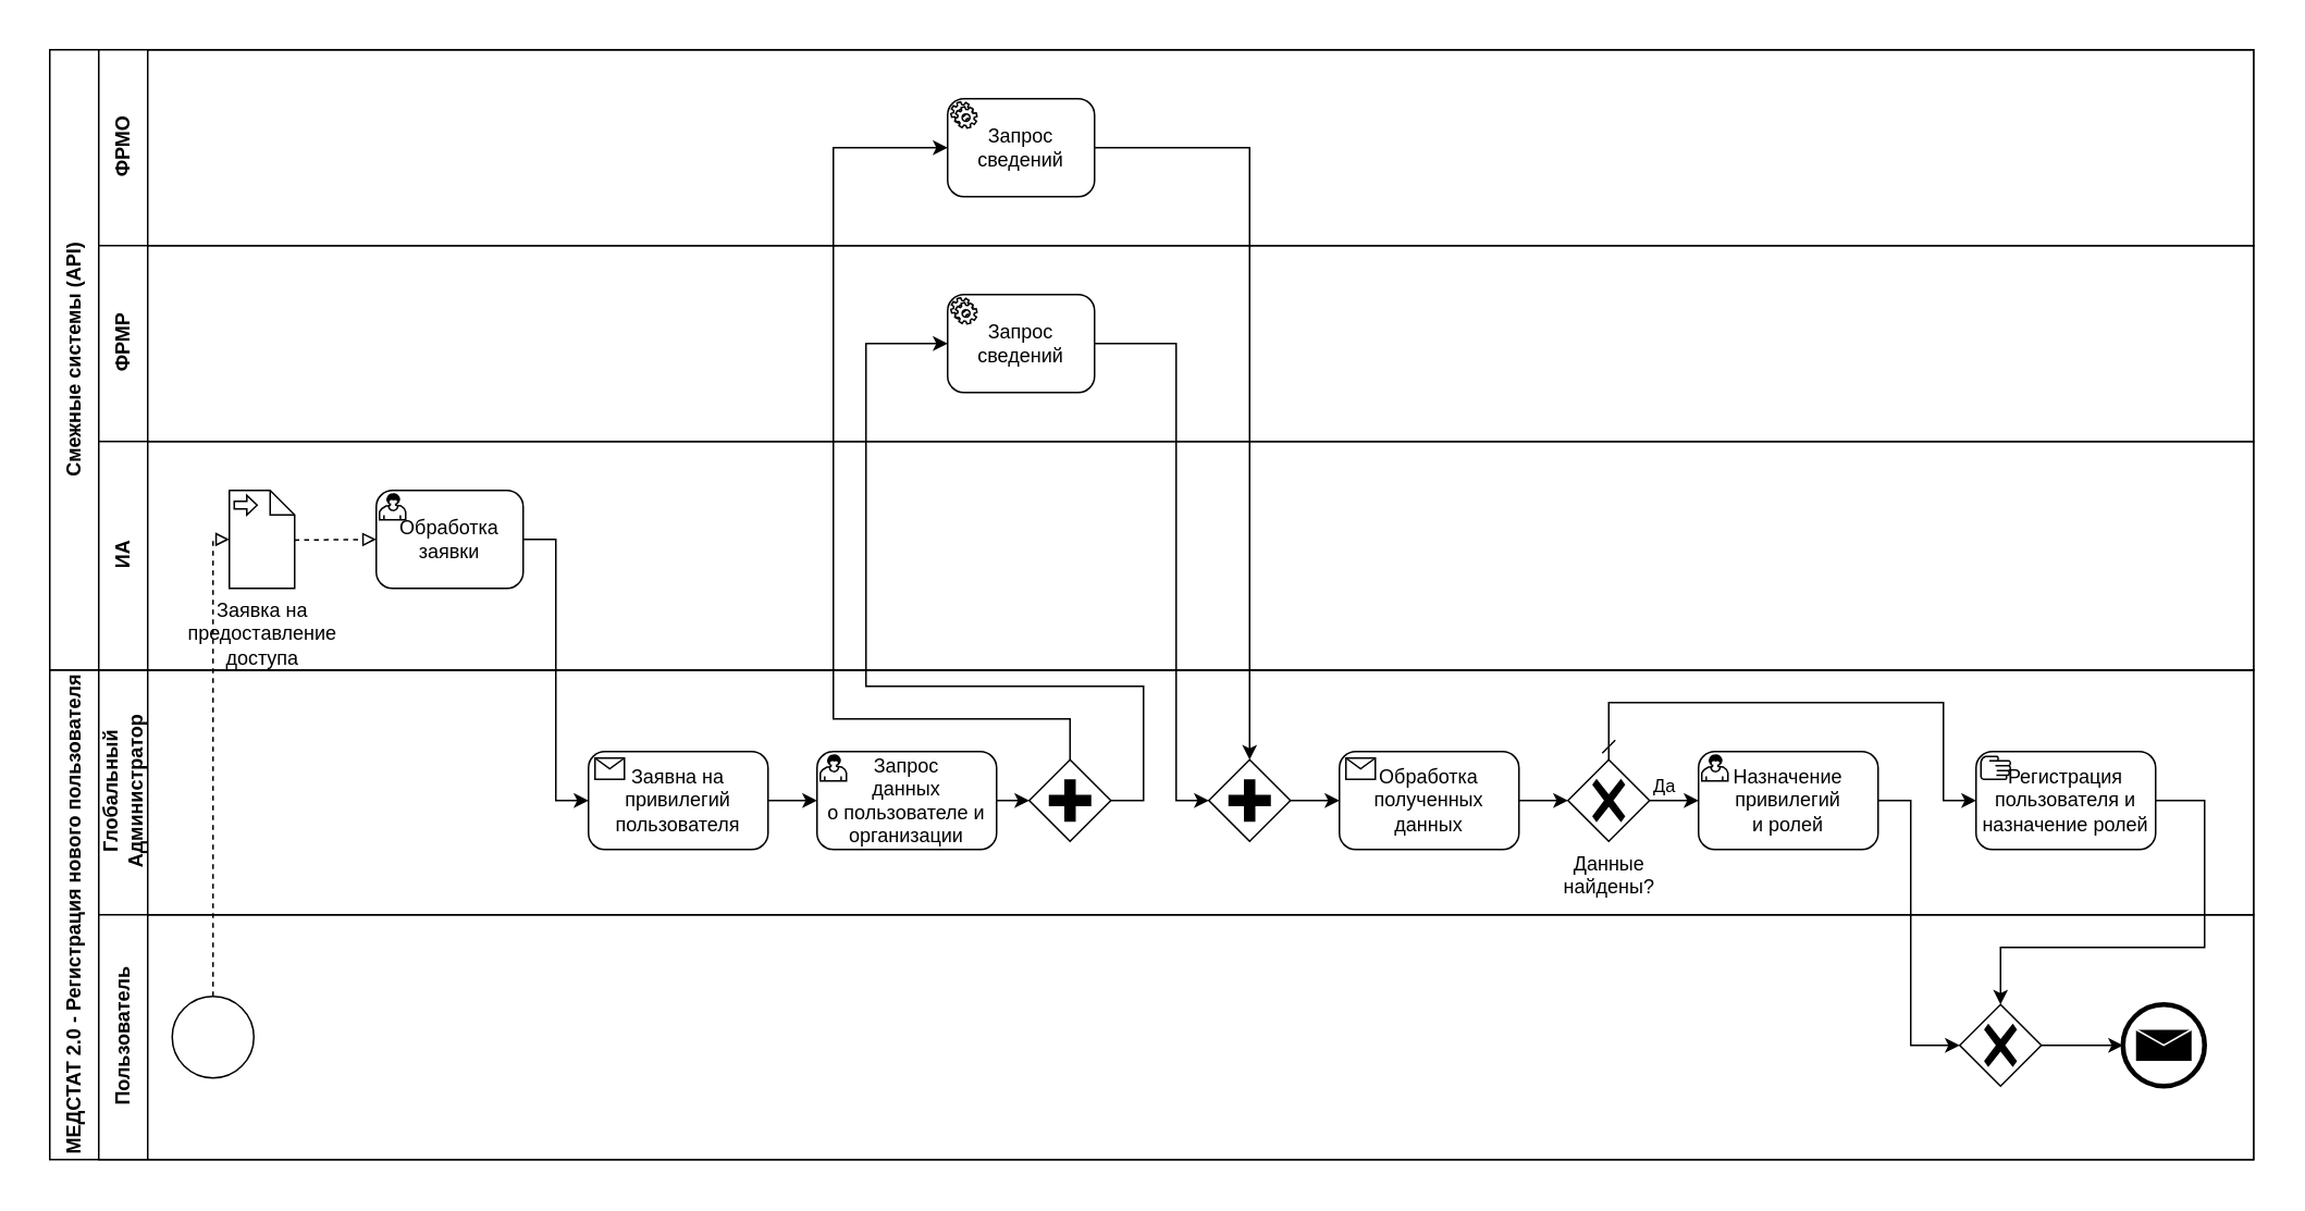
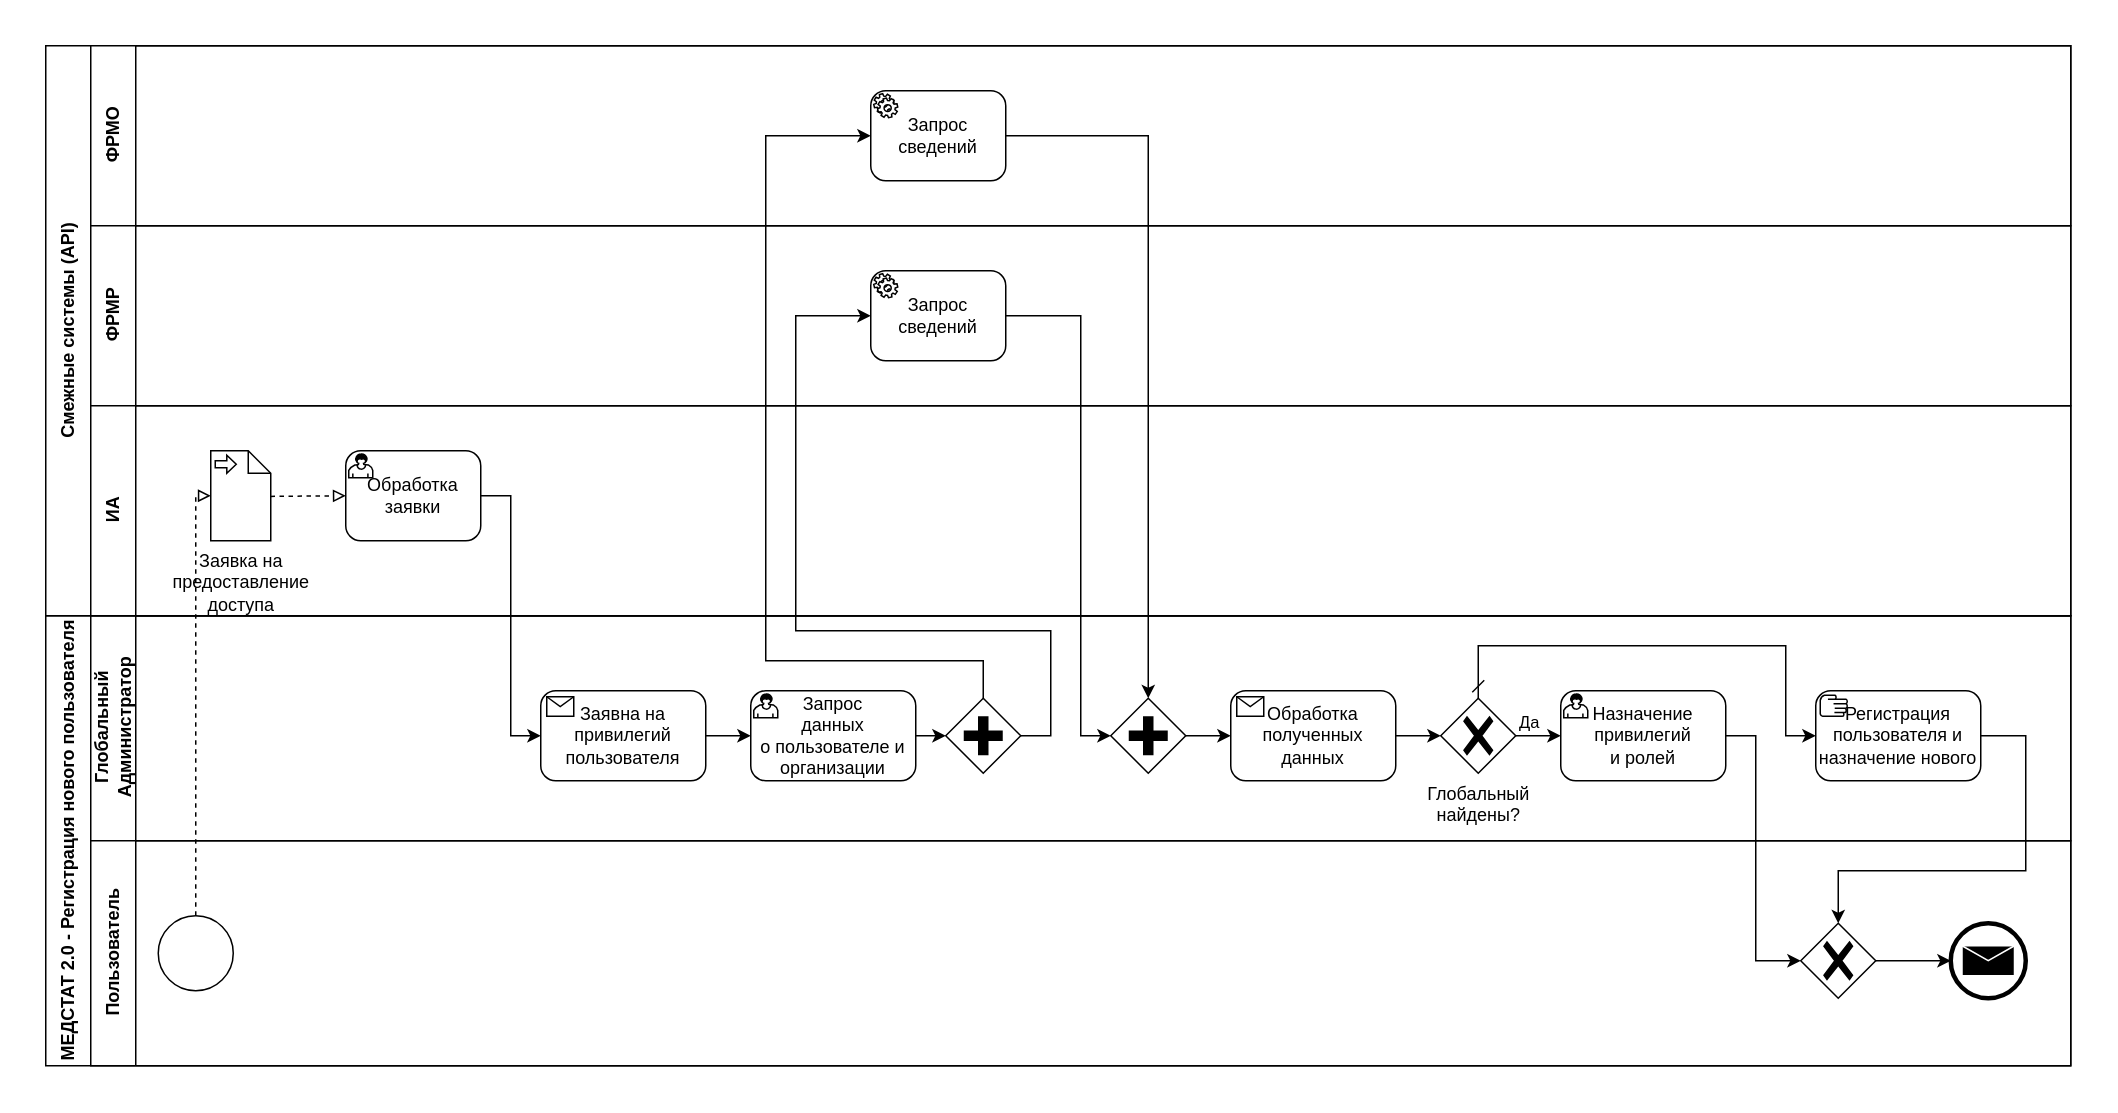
  <mxCell id="0" />
  <mxCell id="1" parent="0" />
  <mxCell id="2" value="МЕДСТАТ 2.0 - Регистрация нового пользователя" style="swimlane;html=1;childLayout=stackLayout;resizeParent=1;resizeParentMax=0;horizontal=0;startSize=30;horizontalStack=0;whiteSpace=wrap;" parent="1" vertex="1"><mxGeometry x="30" y="410" width="1350" height="300" as="geometry" /></mxCell>
  <mxCell id="3" value="Глобальный&lt;br&gt;Администратор" style="swimlane;html=1;startSize=30;horizontal=0;" parent="2" vertex="1"><mxGeometry x="30" width="1320" height="150" as="geometry" /></mxCell>
  <mxCell id="4" value="" style="points=[[0.25,0.25,0],[0.5,0,0],[0.75,0.25,0],[1,0.5,0],[0.75,0.75,0],[0.5,1,0],[0.25,0.75,0],[0,0.5,0]];shape=mxgraph.bpmn.gateway2;html=1;verticalLabelPosition=bottom;labelBackgroundColor=#ffffff;verticalAlign=top;align=center;perimeter=rhombusPerimeter;outlineConnect=0;outline=none;symbol=none;gwType=parallel;" parent="3" vertex="1"><mxGeometry x="570" y="55" width="50" height="50" as="geometry" /></mxCell>
  <mxCell id="5" value="" style="points=[[0.25,0.25,0],[0.5,0,0],[0.75,0.25,0],[1,0.5,0],[0.75,0.75,0],[0.5,1,0],[0.25,0.75,0],[0,0.5,0]];shape=mxgraph.bpmn.gateway2;html=1;verticalLabelPosition=bottom;labelBackgroundColor=#ffffff;verticalAlign=top;align=center;perimeter=rhombusPerimeter;outlineConnect=0;outline=none;symbol=none;gwType=parallel;" parent="3" vertex="1"><mxGeometry x="680" y="55" width="50" height="50" as="geometry" /></mxCell>
  <mxCell id="6" value="Обработка полученных &lt;br&gt;данных" style="points=[[0.25,0,0],[0.5,0,0],[0.75,0,0],[1,0.25,0],[1,0.5,0],[1,0.75,0],[0.75,1,0],[0.5,1,0],[0.25,1,0],[0,0.75,0],[0,0.5,0],[0,0.25,0]];shape=mxgraph.bpmn.task;whiteSpace=wrap;rectStyle=rounded;size=10;html=1;container=1;expand=0;collapsible=0;taskMarker=receive;" parent="3" vertex="1"><mxGeometry x="760" y="50" width="110" height="60" as="geometry" /></mxCell>
  <mxCell id="7" style="edgeStyle=orthogonalEdgeStyle;rounded=0;orthogonalLoop=1;jettySize=auto;html=1;exitX=1;exitY=0.5;exitDx=0;exitDy=0;exitPerimeter=0;entryX=0;entryY=0.5;entryDx=0;entryDy=0;entryPerimeter=0;" parent="3" source="5" target="6" edge="1"><mxGeometry relative="1" as="geometry" /></mxCell>
- <mxCell id="8" value="Данные &lt;br&gt;найдены?" style="points=[[0.25,0.25,0],[0.5,0,0],[0.75,0.25,0],[1,0.5,0],[0.75,0.75,0],[0.5,1,0],[0.25,0.75,0],[0,0.5,0]];shape=mxgraph.bpmn.gateway2;html=1;verticalLabelPosition=bottom;labelBackgroundColor=#ffffff;verticalAlign=top;align=center;perimeter=rhombusPerimeter;outlineConnect=0;outline=none;symbol=none;gwType=exclusive;" parent="3" vertex="1"><mxGeometry x="900" y="55" width="50" height="50" as="geometry" /></mxCell>
+ <mxCell id="8" value="Глобальный &lt;br&gt;найдены?" style="points=[[0.25,0.25,0],[0.5,0,0],[0.75,0.25,0],[1,0.5,0],[0.75,0.75,0],[0.5,1,0],[0.25,0.75,0],[0,0.5,0]];shape=mxgraph.bpmn.gateway2;html=1;verticalLabelPosition=bottom;labelBackgroundColor=#ffffff;verticalAlign=top;align=center;perimeter=rhombusPerimeter;outlineConnect=0;outline=none;symbol=none;gwType=exclusive;" parent="3" vertex="1"><mxGeometry x="900" y="55" width="50" height="50" as="geometry" /></mxCell>
  <mxCell id="9" style="edgeStyle=orthogonalEdgeStyle;rounded=0;orthogonalLoop=1;jettySize=auto;html=1;exitX=1;exitY=0.5;exitDx=0;exitDy=0;exitPerimeter=0;entryX=0;entryY=0.5;entryDx=0;entryDy=0;entryPerimeter=0;" parent="3" source="6" target="8" edge="1"><mxGeometry relative="1" as="geometry"><mxPoint x="900" y="-89.759" as="targetPoint" /><mxPoint x="850" y="80" as="sourcePoint" /><Array as="points" /></mxGeometry></mxCell>
  <mxCell id="10" value="Назначение привилегий&lt;br&gt;и ролей" style="points=[[0.25,0,0],[0.5,0,0],[0.75,0,0],[1,0.25,0],[1,0.5,0],[1,0.75,0],[0.75,1,0],[0.5,1,0],[0.25,1,0],[0,0.75,0],[0,0.5,0],[0,0.25,0]];shape=mxgraph.bpmn.task;whiteSpace=wrap;rectStyle=rounded;size=10;html=1;container=1;expand=0;collapsible=0;taskMarker=user;" parent="3" vertex="1"><mxGeometry x="980" y="50" width="110" height="60" as="geometry" /></mxCell>
  <mxCell id="11" style="edgeStyle=orthogonalEdgeStyle;rounded=0;orthogonalLoop=1;jettySize=auto;html=1;exitX=1;exitY=0.5;exitDx=0;exitDy=0;exitPerimeter=0;entryX=0;entryY=0.5;entryDx=0;entryDy=0;entryPerimeter=0;" parent="3" source="8" target="10" edge="1"><mxGeometry relative="1" as="geometry" /></mxCell>
  <mxCell id="12" value="Да" style="edgeLabel;html=1;align=center;verticalAlign=middle;resizable=0;points=[];" parent="11" vertex="1" connectable="0"><mxGeometry x="-0.48" y="-1" relative="1" as="geometry"><mxPoint y="-11" as="offset" /></mxGeometry></mxCell>
- <mxCell id="13" value="Регистрация пользователя и назначение ролей" style="points=[[0.25,0,0],[0.5,0,0],[0.75,0,0],[1,0.25,0],[1,0.5,0],[1,0.75,0],[0.75,1,0],[0.5,1,0],[0.25,1,0],[0,0.75,0],[0,0.5,0],[0,0.25,0]];shape=mxgraph.bpmn.task;whiteSpace=wrap;rectStyle=rounded;size=10;html=1;container=1;expand=0;collapsible=0;taskMarker=manual;" parent="3" vertex="1"><mxGeometry x="1150" y="50" width="110" height="60" as="geometry" /></mxCell>
+ <mxCell id="13" value="Регистрация пользователя и назначение нового" style="points=[[0.25,0,0],[0.5,0,0],[0.75,0,0],[1,0.25,0],[1,0.5,0],[1,0.75,0],[0.75,1,0],[0.5,1,0],[0.25,1,0],[0,0.75,0],[0,0.5,0],[0,0.25,0]];shape=mxgraph.bpmn.task;whiteSpace=wrap;rectStyle=rounded;size=10;html=1;container=1;expand=0;collapsible=0;taskMarker=manual;" parent="3" vertex="1"><mxGeometry x="1150" y="50" width="110" height="60" as="geometry" /></mxCell>
  <mxCell id="14" style="edgeStyle=orthogonalEdgeStyle;rounded=0;orthogonalLoop=1;jettySize=auto;html=1;exitX=0.5;exitY=0;exitDx=0;exitDy=0;exitPerimeter=0;entryX=0;entryY=0.5;entryDx=0;entryDy=0;entryPerimeter=0;startArrow=dash;startFill=0;" parent="3" source="8" target="13" edge="1"><mxGeometry relative="1" as="geometry"><mxPoint x="1180" y="75" as="targetPoint" /><Array as="points"><mxPoint x="925" y="20" /><mxPoint x="1130" y="20" /><mxPoint x="1130" y="80" /></Array></mxGeometry></mxCell>
  <mxCell id="15" value="Пользователь" style="swimlane;html=1;startSize=30;horizontal=0;" parent="2" vertex="1"><mxGeometry x="30" y="150" width="1320" height="150" as="geometry" /></mxCell>
  <mxCell id="16" value="Смежные системы (API)" style="swimlane;html=1;childLayout=stackLayout;resizeParent=1;resizeParentMax=0;horizontal=0;startSize=30;horizontalStack=0;whiteSpace=wrap;" parent="1" vertex="1"><mxGeometry x="30" y="30" width="1350" height="380" as="geometry" /></mxCell>
  <mxCell id="17" value="ФРМО" style="swimlane;html=1;startSize=30;horizontal=0;" parent="16" vertex="1"><mxGeometry x="30" width="1320" height="120" as="geometry" /></mxCell>
  <mxCell id="18" value="ФРМР" style="swimlane;html=1;startSize=30;horizontal=0;" parent="16" vertex="1"><mxGeometry x="30" y="120" width="1320" height="120" as="geometry" /></mxCell>
  <mxCell id="19" value="ИА" style="swimlane;html=1;startSize=30;horizontal=0;" parent="16" vertex="1"><mxGeometry x="30" y="240" width="1320" height="140" as="geometry" /></mxCell>
  <mxCell id="20" value="Заявка на &lt;br&gt;предоставление &lt;br&gt;доступа" style="shape=mxgraph.bpmn.data;labelPosition=center;verticalLabelPosition=bottom;align=center;verticalAlign=top;size=15;html=1;bpmnTransferType=input;" parent="19" vertex="1"><mxGeometry x="80" y="30" width="40" height="60" as="geometry" /></mxCell>
  <mxCell id="21" style="edgeStyle=orthogonalEdgeStyle;rounded=0;orthogonalLoop=1;jettySize=auto;html=1;exitX=0.5;exitY=0;exitDx=0;exitDy=0;exitPerimeter=0;entryX=0;entryY=0.5;entryDx=0;entryDy=0;entryPerimeter=0;dashed=1;endArrow=block;endFill=0;" parent="1" source="23" target="20" edge="1"><mxGeometry relative="1" as="geometry"><mxPoint x="120" y="605" as="sourcePoint" /><mxPoint x="145" y="320" as="targetPoint" /><Array as="points"><mxPoint x="130" y="610" /><mxPoint x="130" y="330" /></Array></mxGeometry></mxCell>
  <mxCell id="22" value="" style="swimlane;startSize=0;strokeColor=none;" parent="1" vertex="1"><mxGeometry x="20" y="20" width="1370" height="700" as="geometry"><mxRectangle x="30" y="30" width="50" height="40" as="alternateBounds" /></mxGeometry></mxCell>
  <mxCell id="23" value="" style="points=[[0.145,0.145,0],[0.5,0,0],[0.855,0.145,0],[1,0.5,0],[0.855,0.855,0],[0.5,1,0],[0.145,0.855,0],[0,0.5,0]];shape=mxgraph.bpmn.event;html=1;verticalLabelPosition=bottom;labelBackgroundColor=#ffffff;verticalAlign=top;align=center;perimeter=ellipsePerimeter;outlineConnect=0;aspect=fixed;outline=standard;symbol=general;" parent="22" vertex="1"><mxGeometry x="85" y="590" width="50" height="50" as="geometry" /></mxCell>
  <mxCell id="24" value="" style="points=[[0.145,0.145,0],[0.5,0,0],[0.855,0.145,0],[1,0.5,0],[0.855,0.855,0],[0.5,1,0],[0.145,0.855,0],[0,0.5,0]];shape=mxgraph.bpmn.event;html=1;verticalLabelPosition=bottom;labelBackgroundColor=#ffffff;verticalAlign=top;align=center;perimeter=ellipsePerimeter;outlineConnect=0;aspect=fixed;outline=end;symbol=message;" parent="22" vertex="1"><mxGeometry x="1280" y="595" width="50" height="50" as="geometry" /></mxCell>
  <mxCell id="25" value="" style="points=[[0.25,0.25,0],[0.5,0,0],[0.75,0.25,0],[1,0.5,0],[0.75,0.75,0],[0.5,1,0],[0.25,0.75,0],[0,0.5,0]];shape=mxgraph.bpmn.gateway2;html=1;verticalLabelPosition=bottom;labelBackgroundColor=#ffffff;verticalAlign=top;align=center;perimeter=rhombusPerimeter;outlineConnect=0;outline=none;symbol=none;gwType=exclusive;" parent="22" vertex="1"><mxGeometry x="1180" y="595" width="50" height="50" as="geometry" /></mxCell>
  <mxCell id="26" style="edgeStyle=orthogonalEdgeStyle;rounded=0;orthogonalLoop=1;jettySize=auto;html=1;exitX=1;exitY=0.5;exitDx=0;exitDy=0;exitPerimeter=0;entryX=0;entryY=0.5;entryDx=0;entryDy=0;entryPerimeter=0;" parent="22" source="25" target="24" edge="1"><mxGeometry relative="1" as="geometry" /></mxCell>
  <mxCell id="27" value="Обработка &lt;br&gt;заявки" style="points=[[0.25,0,0],[0.5,0,0],[0.75,0,0],[1,0.25,0],[1,0.5,0],[1,0.75,0],[0.75,1,0],[0.5,1,0],[0.25,1,0],[0,0.75,0],[0,0.5,0],[0,0.25,0]];shape=mxgraph.bpmn.task;whiteSpace=wrap;rectStyle=rounded;size=10;html=1;container=1;expand=0;collapsible=0;taskMarker=user;" parent="22" vertex="1"><mxGeometry x="210" y="280" width="90" height="60" as="geometry" /></mxCell>
  <mxCell id="28" value="Запрос &lt;br&gt;данных &lt;br&gt;о пользователе и организации" style="points=[[0.25,0,0],[0.5,0,0],[0.75,0,0],[1,0.25,0],[1,0.5,0],[1,0.75,0],[0.75,1,0],[0.5,1,0],[0.25,1,0],[0,0.75,0],[0,0.5,0],[0,0.25,0]];shape=mxgraph.bpmn.task;whiteSpace=wrap;rectStyle=rounded;size=10;html=1;container=1;expand=0;collapsible=0;taskMarker=user;" parent="22" vertex="1"><mxGeometry x="480" y="440" width="110" height="60" as="geometry" /></mxCell>
  <mxCell id="29" value="Запрос &lt;br&gt;сведений" style="points=[[0.25,0,0],[0.5,0,0],[0.75,0,0],[1,0.25,0],[1,0.5,0],[1,0.75,0],[0.75,1,0],[0.5,1,0],[0.25,1,0],[0,0.75,0],[0,0.5,0],[0,0.25,0]];shape=mxgraph.bpmn.task;whiteSpace=wrap;rectStyle=rounded;size=10;html=1;container=1;expand=0;collapsible=0;taskMarker=service;" parent="22" vertex="1"><mxGeometry x="560" y="160" width="90" height="60" as="geometry" /></mxCell>
  <mxCell id="30" value="Запрос &lt;br&gt;сведений" style="points=[[0.25,0,0],[0.5,0,0],[0.75,0,0],[1,0.25,0],[1,0.5,0],[1,0.75,0],[0.75,1,0],[0.5,1,0],[0.25,1,0],[0,0.75,0],[0,0.5,0],[0,0.25,0]];shape=mxgraph.bpmn.task;whiteSpace=wrap;rectStyle=rounded;size=10;html=1;container=1;expand=0;collapsible=0;taskMarker=service;" parent="22" vertex="1"><mxGeometry x="560" y="40" width="90" height="60" as="geometry" /></mxCell>
  <mxCell id="31" style="edgeStyle=orthogonalEdgeStyle;rounded=0;orthogonalLoop=1;jettySize=auto;html=1;exitX=1;exitY=0.5;exitDx=0;exitDy=0;exitPerimeter=0;entryX=0;entryY=0.5;entryDx=0;entryDy=0;entryPerimeter=0;" parent="22" source="32" target="28" edge="1"><mxGeometry relative="1" as="geometry" /></mxCell>
  <mxCell id="32" value="Заявна на привилегий пользователя" style="points=[[0.25,0,0],[0.5,0,0],[0.75,0,0],[1,0.25,0],[1,0.5,0],[1,0.75,0],[0.75,1,0],[0.5,1,0],[0.25,1,0],[0,0.75,0],[0,0.5,0],[0,0.25,0]];shape=mxgraph.bpmn.task;whiteSpace=wrap;rectStyle=rounded;size=10;html=1;container=1;expand=0;collapsible=0;taskMarker=receive;" parent="22" vertex="1"><mxGeometry x="340" y="440" width="110" height="60" as="geometry" /></mxCell>
  <mxCell id="33" style="edgeStyle=orthogonalEdgeStyle;rounded=0;orthogonalLoop=1;jettySize=auto;html=1;exitX=1;exitY=0.5;exitDx=0;exitDy=0;exitPerimeter=0;" parent="22" source="27" target="32" edge="1"><mxGeometry relative="1" as="geometry"><mxPoint x="350" y="470" as="targetPoint" /><Array as="points"><mxPoint x="320" y="310" /><mxPoint x="320" y="470" /></Array></mxGeometry></mxCell>
  <mxCell id="34" style="rounded=0;orthogonalLoop=1;jettySize=auto;html=1;exitX=0.996;exitY=0.507;exitDx=0;exitDy=0;exitPerimeter=0;entryX=0;entryY=0.5;entryDx=0;entryDy=0;entryPerimeter=0;endArrow=block;endFill=0;dashed=1;" parent="1" source="20" target="27" edge="1"><mxGeometry relative="1" as="geometry"><mxPoint x="220" y="330" as="targetPoint" /></mxGeometry></mxCell>
  <mxCell id="35" style="edgeStyle=orthogonalEdgeStyle;rounded=0;orthogonalLoop=1;jettySize=auto;html=1;exitX=1;exitY=0.5;exitDx=0;exitDy=0;exitPerimeter=0;entryX=0;entryY=0.5;entryDx=0;entryDy=0;entryPerimeter=0;" parent="1" source="28" target="4" edge="1"><mxGeometry relative="1" as="geometry" /></mxCell>
  <mxCell id="36" style="edgeStyle=orthogonalEdgeStyle;rounded=0;orthogonalLoop=1;jettySize=auto;html=1;exitX=1;exitY=0.5;exitDx=0;exitDy=0;exitPerimeter=0;entryX=0;entryY=0.5;entryDx=0;entryDy=0;entryPerimeter=0;" parent="1" source="4" target="29" edge="1"><mxGeometry relative="1" as="geometry"><mxPoint x="570" y="210" as="targetPoint" /><Array as="points"><mxPoint x="700" y="490" /><mxPoint x="700" y="420" /><mxPoint x="530" y="420" /><mxPoint x="530" y="210" /></Array></mxGeometry></mxCell>
  <mxCell id="37" style="edgeStyle=orthogonalEdgeStyle;rounded=0;orthogonalLoop=1;jettySize=auto;html=1;exitX=0.5;exitY=0;exitDx=0;exitDy=0;exitPerimeter=0;entryX=0;entryY=0.5;entryDx=0;entryDy=0;entryPerimeter=0;" parent="1" source="4" target="30" edge="1"><mxGeometry relative="1" as="geometry"><Array as="points"><mxPoint x="655" y="440" /><mxPoint x="510" y="440" /><mxPoint x="510" y="90" /></Array></mxGeometry></mxCell>
  <mxCell id="38" style="edgeStyle=orthogonalEdgeStyle;rounded=0;orthogonalLoop=1;jettySize=auto;html=1;exitX=1;exitY=0.5;exitDx=0;exitDy=0;exitPerimeter=0;entryX=0;entryY=0.5;entryDx=0;entryDy=0;entryPerimeter=0;" parent="1" source="29" target="5" edge="1"><mxGeometry relative="1" as="geometry"><Array as="points"><mxPoint x="720" y="210" /><mxPoint x="720" y="490" /></Array></mxGeometry></mxCell>
  <mxCell id="39" style="edgeStyle=orthogonalEdgeStyle;rounded=0;orthogonalLoop=1;jettySize=auto;html=1;exitX=1;exitY=0.5;exitDx=0;exitDy=0;exitPerimeter=0;entryX=0.5;entryY=0;entryDx=0;entryDy=0;entryPerimeter=0;" parent="1" source="30" target="5" edge="1"><mxGeometry relative="1" as="geometry" /></mxCell>
  <mxCell id="40" style="edgeStyle=orthogonalEdgeStyle;rounded=0;orthogonalLoop=1;jettySize=auto;html=1;exitX=1;exitY=0.5;exitDx=0;exitDy=0;exitPerimeter=0;entryX=0;entryY=0.5;entryDx=0;entryDy=0;entryPerimeter=0;" parent="1" source="10" target="25" edge="1"><mxGeometry relative="1" as="geometry"><mxPoint x="1160" y="640" as="targetPoint" /><Array as="points"><mxPoint x="1170" y="490" /><mxPoint x="1170" y="640" /></Array></mxGeometry></mxCell>
  <mxCell id="41" style="edgeStyle=orthogonalEdgeStyle;rounded=0;orthogonalLoop=1;jettySize=auto;html=1;exitX=1;exitY=0.5;exitDx=0;exitDy=0;exitPerimeter=0;entryX=0.5;entryY=0;entryDx=0;entryDy=0;entryPerimeter=0;" parent="1" source="13" target="25" edge="1"><mxGeometry relative="1" as="geometry"><Array as="points"><mxPoint x="1350" y="490" /><mxPoint x="1350" y="580" /><mxPoint x="1225" y="580" /></Array></mxGeometry></mxCell>
